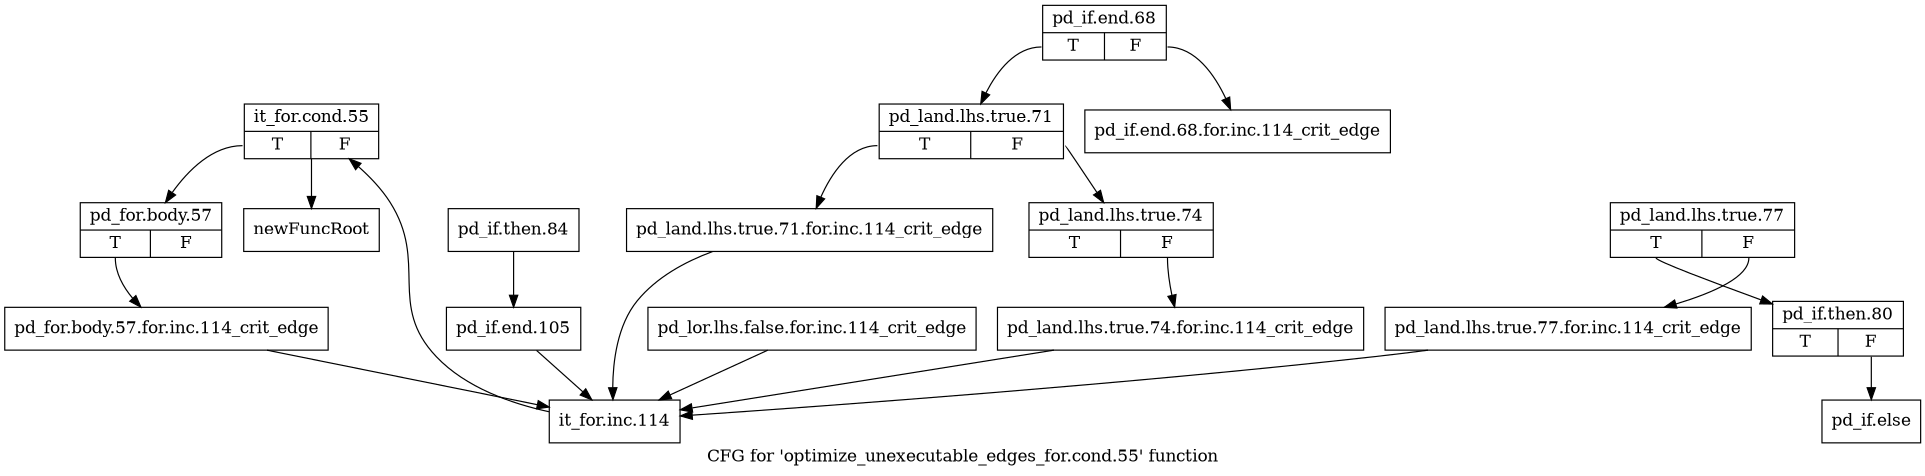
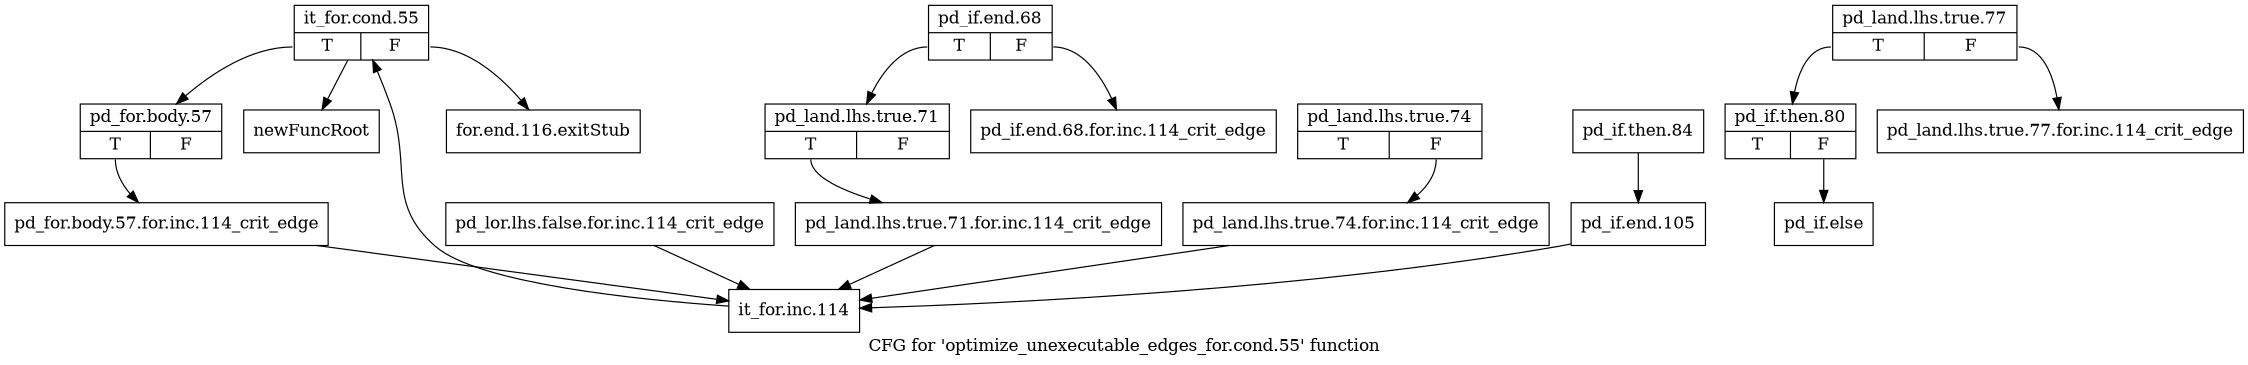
  digraph {
    label="CFG for 'optimize_unexecutable_edges_for.cond.55' function"
    node [shape=record]
    n1 [label="{newFuncRoot}"]
    n2 [label="{it_for.cond.55|{<s0>T|<s1>F}}"]
+   n3 [label="{for.end.116.exitStub}"]
    n4 [label="{pd_for.body.57|{<s0>T|<s1>F}}"]
    n5 [label="{pd_for.body.57.for.inc.114_crit_edge}"]
    n6 [label="{it_for.inc.114}"]
    n7 [label="{pd_lor.lhs.false.for.inc.114_crit_edge}"]
    n8 [label="{pd_if.end.68|{<s0>T|<s1>F}}"]
    n9 [label="{pd_land.lhs.true.71|{<s0>T|<s1>F}}"]
    n10 [label="{pd_if.end.68.for.inc.114_crit_edge}"]
    n11 [label="{pd_land.lhs.true.71.for.inc.114_crit_edge}"]
    n12 [label="{pd_land.lhs.true.74|{<s0>T|<s1>F}}"]
    n13 [label="{pd_land.lhs.true.74.for.inc.114_crit_edge}"]
    n14 [label="{pd_land.lhs.true.77|{<s0>T|<s1>F}}"]
    n15 [label="{pd_if.then.80|{<s0>T|<s1>F}}"]
    n16 [label="{pd_land.lhs.true.77.for.inc.114_crit_edge}"]
    n17 [label="{pd_if.else}"]
    n18 [label="{pd_if.then.84}"]
    n19 [label="{pd_if.end.105}"]
    n2 -> n1
+   n2 -> n3 [tailport=s1]
    n2 -> n4 [tailport=s0]
    n4 -> n5 [tailport=s0]
    n5 -> n6
    n6 -> n2
    n7 -> n6
    n8 -> n9 [tailport=s0]
    n8 -> n10 [tailport=s1]
    n9 -> n11 [tailport=s0]
-   n9 -> n12 [tailport=s1]
    n11 -> n6
    n12 -> n13 [tailport=s1]
    n13 -> n6
    n14 -> n15 [tailport=s0]
    n14 -> n16 [tailport=s1]
    n15 -> n17 [tailport=s1]
-   n16 -> n6
    n18 -> n19
    n19 -> n6
  }
